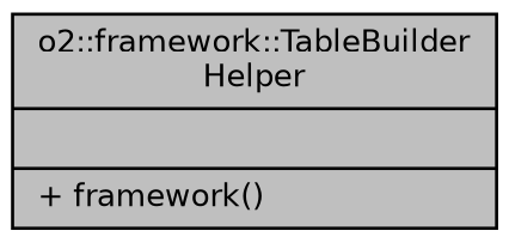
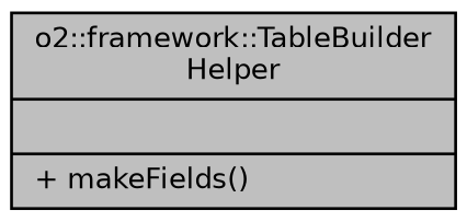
  digraph {
-   n1 [color=black fillcolor=grey75 fontcolor=black fontname=Helvetica fontsize=10 height=0.2 label="{o2::framework::TableBuilder\lHelper\n||+ framework()\l}" shape=record style=filled width=0.4]
+   n1 [color=black fillcolor=grey75 fontcolor=black fontname=Helvetica fontsize=10 height=0.2 label="{o2::framework::TableBuilder\lHelper\n||+ makeFields()\l}" shape=record style=filled width=0.4]
  }
